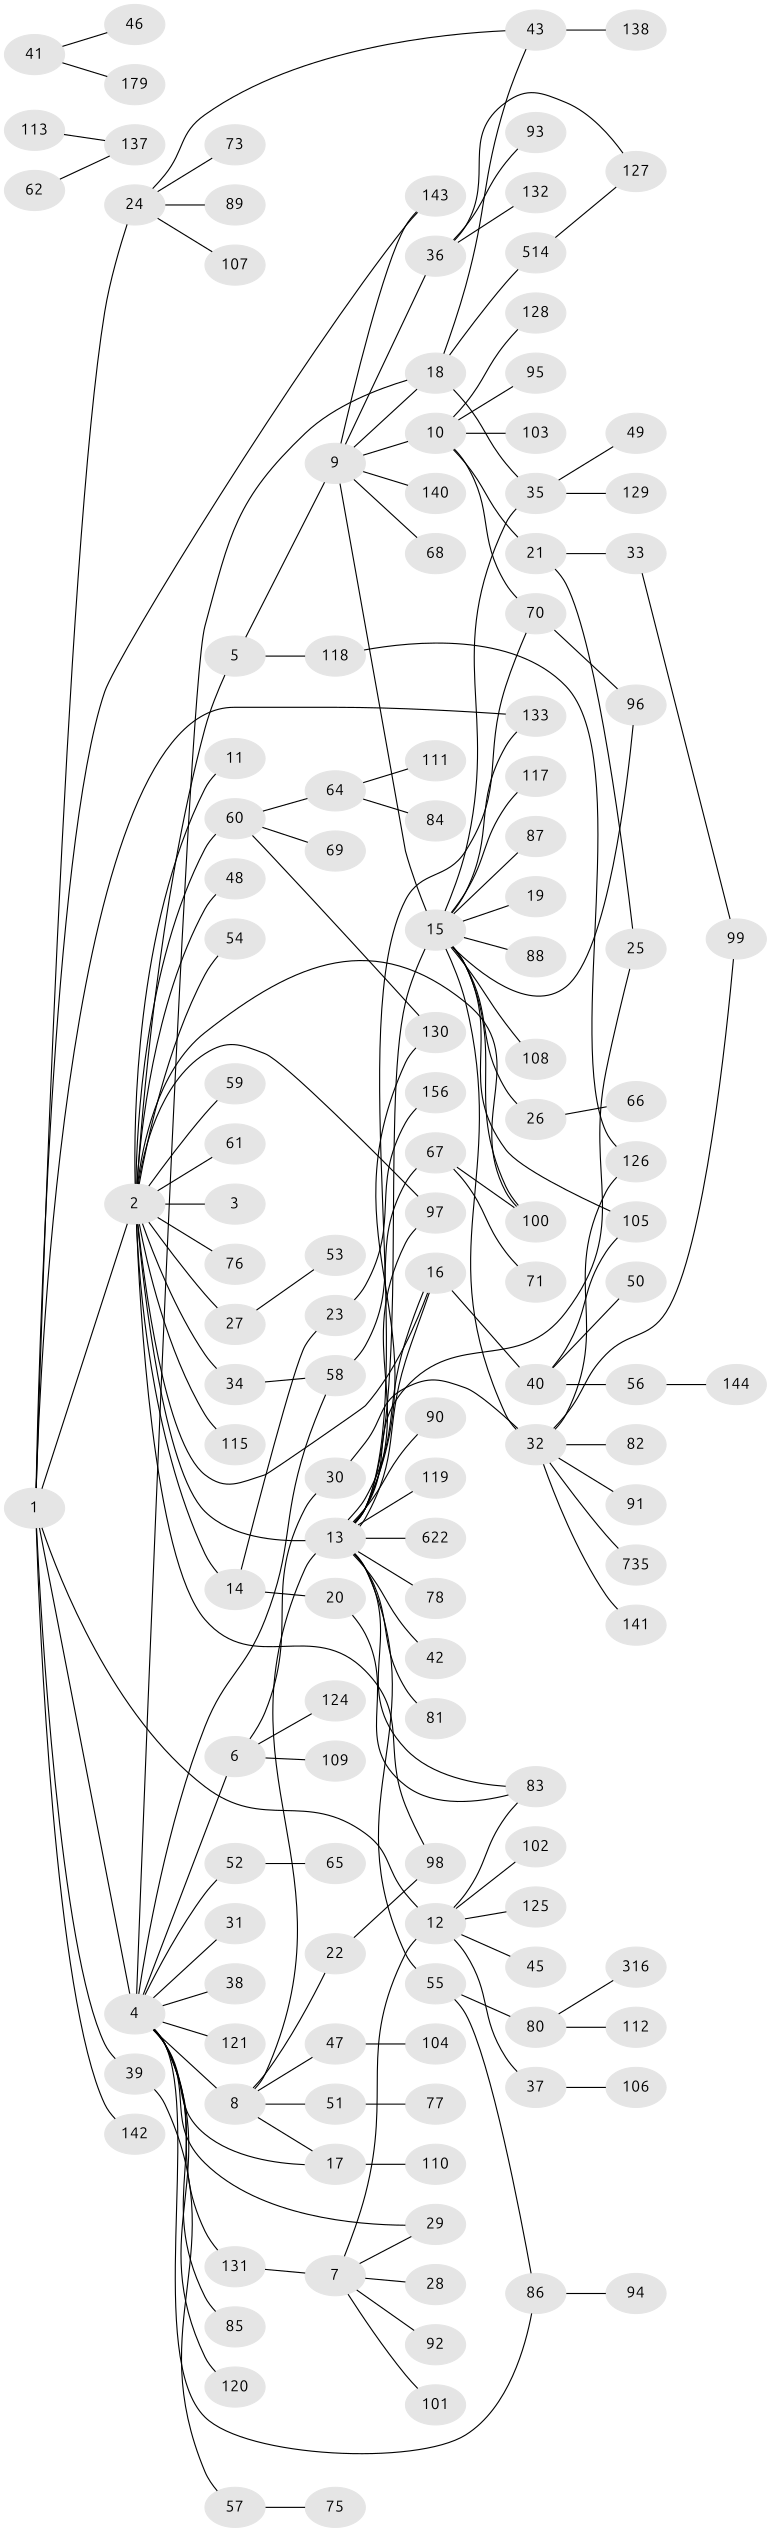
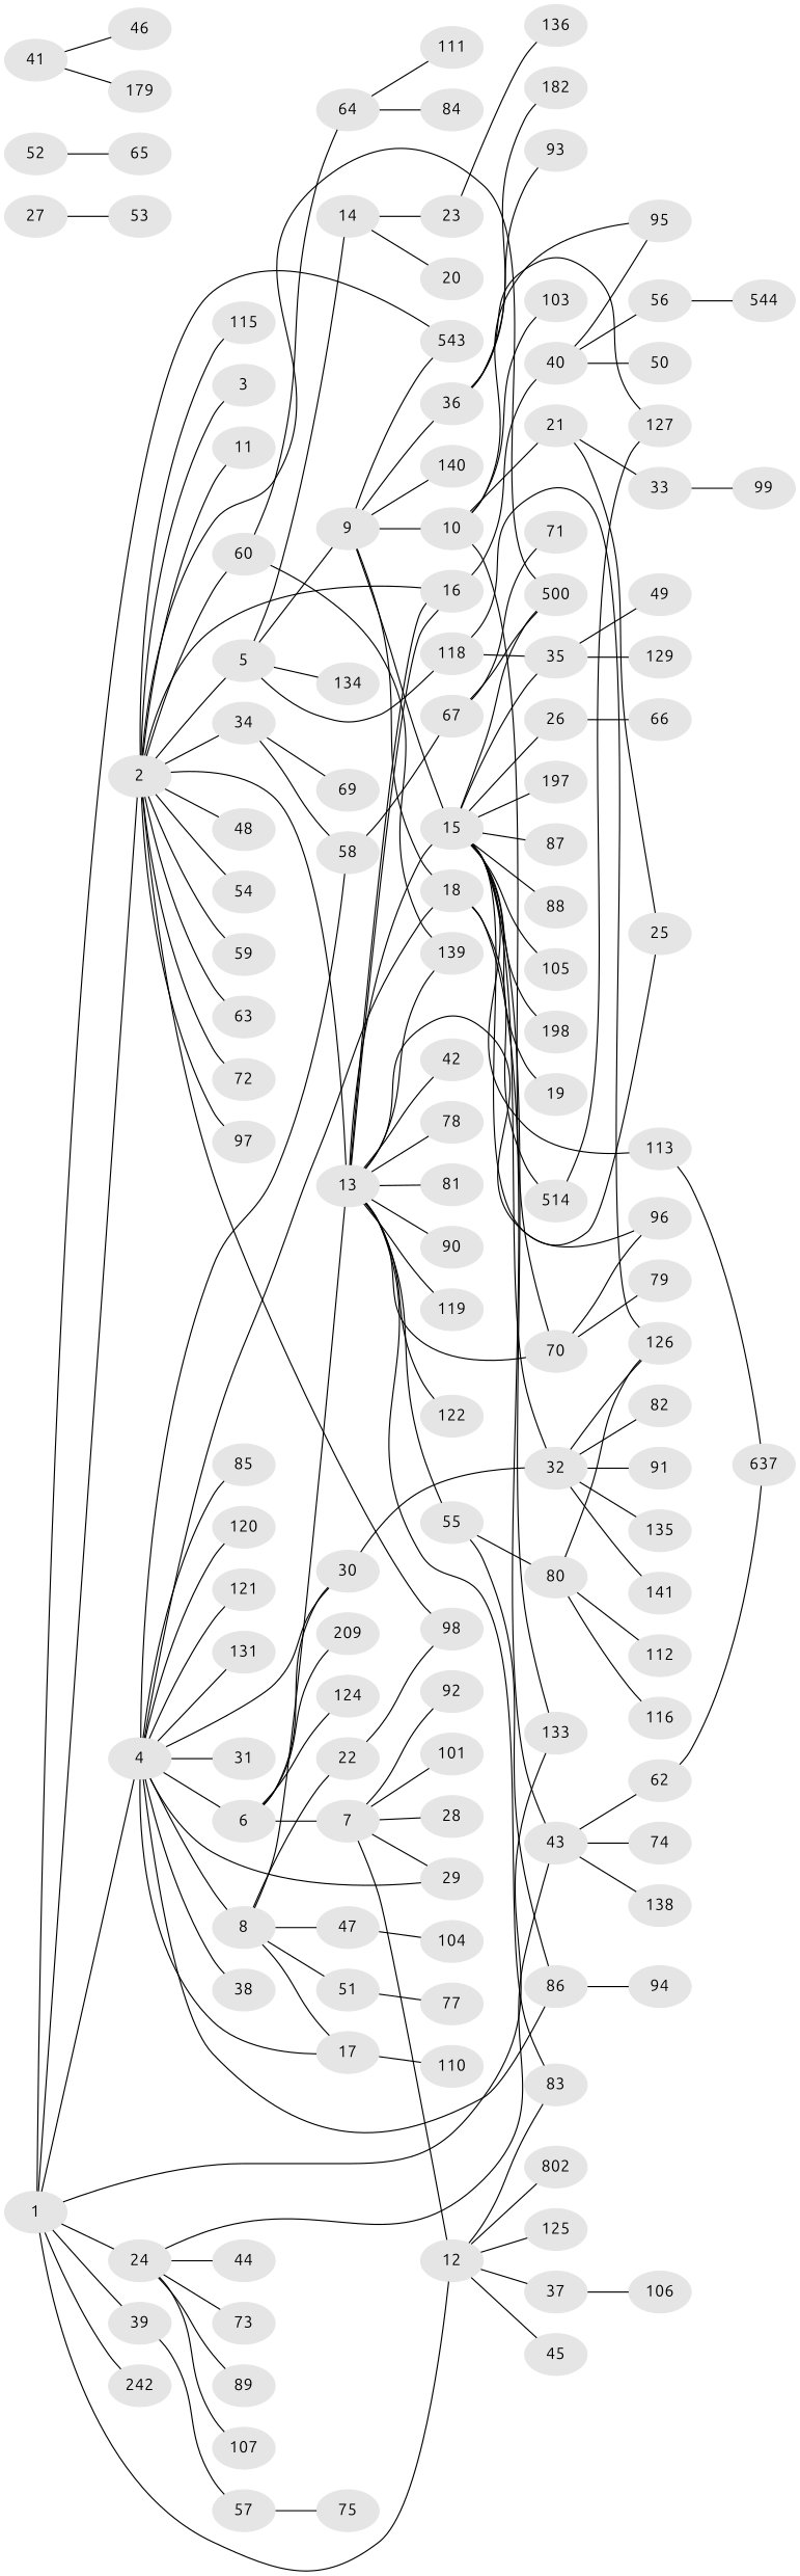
  graph {
    fontname=Ubuntu
    rankdir=LR
    node [color=gray90 fontname=Ubuntu style=filled]
    edge [fontname=Ubuntu]
    1
    2
    4
    12
    24
    39
    133
-   142
-   143
+   142 [label=242]
+   143 [label=543]
    3
    5
    11
    13
    14
    16
    27
    34
    48
    54
    59
    60
-   63 [label=61]
-   76
+   63
+   76 [label=72]
    97
    98
-   100
+   100 [label=500]
    115
    6
    8
    17
    18
    29
    31
    38
    52
    58
    85
    86
    120
    121
    131
    37
    45
    83
-   102
+   102 [label=802]
    125
    43
+   44
    73
    89
    107
    57
    9
    118
+   134
    15
    70
    25
    42
    55
    78
    81
    90
    119
-   122 [label=622]
-   130
+   122
+   130 [label=139]
    20
    23
    40
    53
    64
    69
    7
    30
-   109
+   109 [label=209]
    124
    22
    47
    51
    110
    35
    n82 [label=514]
    65
    67
    94
    10
    36
-   68
    140
    126
    28
    92
    101
    32
    104
    77
    21
    95
    103
-   128
    19
    26
    87
    88
    96
    105
-   108
+   108 [label=198]
    113
-   117
+   117 [label=197]
    93
    127
-   132
+   132 [label=182]
    33
+   79
    106
    41
    46
    n118 [label=179]
    80
-   136 [label=156]
+   136
    66
    82
    91
    99
-   135 [label=735]
+   135
    141
    49
    129
-   137
+   137 [label=637]
    50
    56
    62
+   74
    138
    75
-   144
+   144 [label=544]
    112
-   116 [label=316]
+   116
    71
    84
    111
    1 -- 2
    1 -- 4
    1 -- 12
    1 -- 24
    1 -- 39
    1 -- 133
    1 -- 142
    1 -- 143
    2 -- 3
    2 -- 5
    2 -- 11
    2 -- 13
-   2 -- 14
+   5 -- 14
    2 -- 16
-   2 -- 27
    2 -- 34
    2 -- 48
    2 -- 54
    2 -- 59
    2 -- 60
    2 -- 63
    2 -- 76
    2 -- 97
    2 -- 98
    2 -- 100
    2 -- 115
    4 -- 6
    4 -- 8
    4 -- 17
    4 -- 18
    4 -- 29
    4 -- 31
    4 -- 38
-   4 -- 52
+   4 -- 30
    4 -- 58
    4 -- 85
    4 -- 86
    4 -- 120
    4 -- 121
    4 -- 131
    12 -- 37
    12 -- 45
    12 -- 83
    12 -- 102
    12 -- 125
    24 -- 43
+   24 -- 44
    24 -- 73
    24 -- 89
    24 -- 107
    39 -- 57
    5 -- 9
    5 -- 118
+   5 -- 134
    13 -- 16
    13 -- 16
-   13 -- 97
    13 -- 83
    13 -- 15
    13 -- 70
    13 -- 25
    13 -- 42
    13 -- 55
    13 -- 78
    13 -- 81
    13 -- 90
    13 -- 119
    13 -- 122
    13 -- 130
    14 -- 20
    14 -- 23
    16 -- 40
    27 -- 53
    34 -- 58
    60 -- 130
    60 -- 64
-   60 -- 69
-   131 -- 7
+   34 -- 69
+   6 -- 7
    6 -- 30
    6 -- 109
    6 -- 124
    8 -- 13
    8 -- 17
    8 -- 22
    8 -- 47
    8 -- 51
    17 -- 110
    18 -- 43
-   18 -- 35
+   118 -- 35
    18 -- n82
    52 -- 65
    58 -- 67
    86 -- 94
    37 -- 106
+   43 -- 62
+   43 -- 74
    43 -- 138
    57 -- 75
    9 -- 143
    9 -- 18
    9 -- 15
    9 -- 10
    9 -- 36
-   9 -- 68
    9 -- 140
    118 -- 126
    15 -- 133
    15 -- 100
    15 -- 35
    15 -- 32
    15 -- 19
    15 -- 26
    15 -- 87
    15 -- 88
    15 -- 96
    15 -- 105
    15 -- 108
+   15 -- 113
    15 -- 117
    70 -- 96
+   70 -- 79
    55 -- 86
    55 -- 80
-   20 -- 83
    23 -- 136
-   40 -- 105
+   40 -- 95
    40 -- 50
    40 -- 56
    64 -- 84
    64 -- 111
    7 -- 12
    7 -- 29
    7 -- 28
    7 -- 92
    7 -- 101
    30 -- 32
    22 -- 98
    47 -- 104
    51 -- 77
    35 -- 49
    35 -- 129
    n82 -- 127
    67 -- 100
    67 -- 71
    10 -- 70
    10 -- 21
    10 -- 95
    10 -- 103
-   10 -- 128
    36 -- 93
    36 -- 127
    36 -- 132
    32 -- 126
    32 -- 82
    32 -- 91
-   32 -- 99
    32 -- 135
    32 -- 141
    21 -- 25
    21 -- 33
    26 -- 66
    113 -- 137
    33 -- 99
    41 -- 46
    41 -- n118
+   80 -- 126
    80 -- 112
    80 -- 116
    56 -- 144
    62 -- 137
  }
